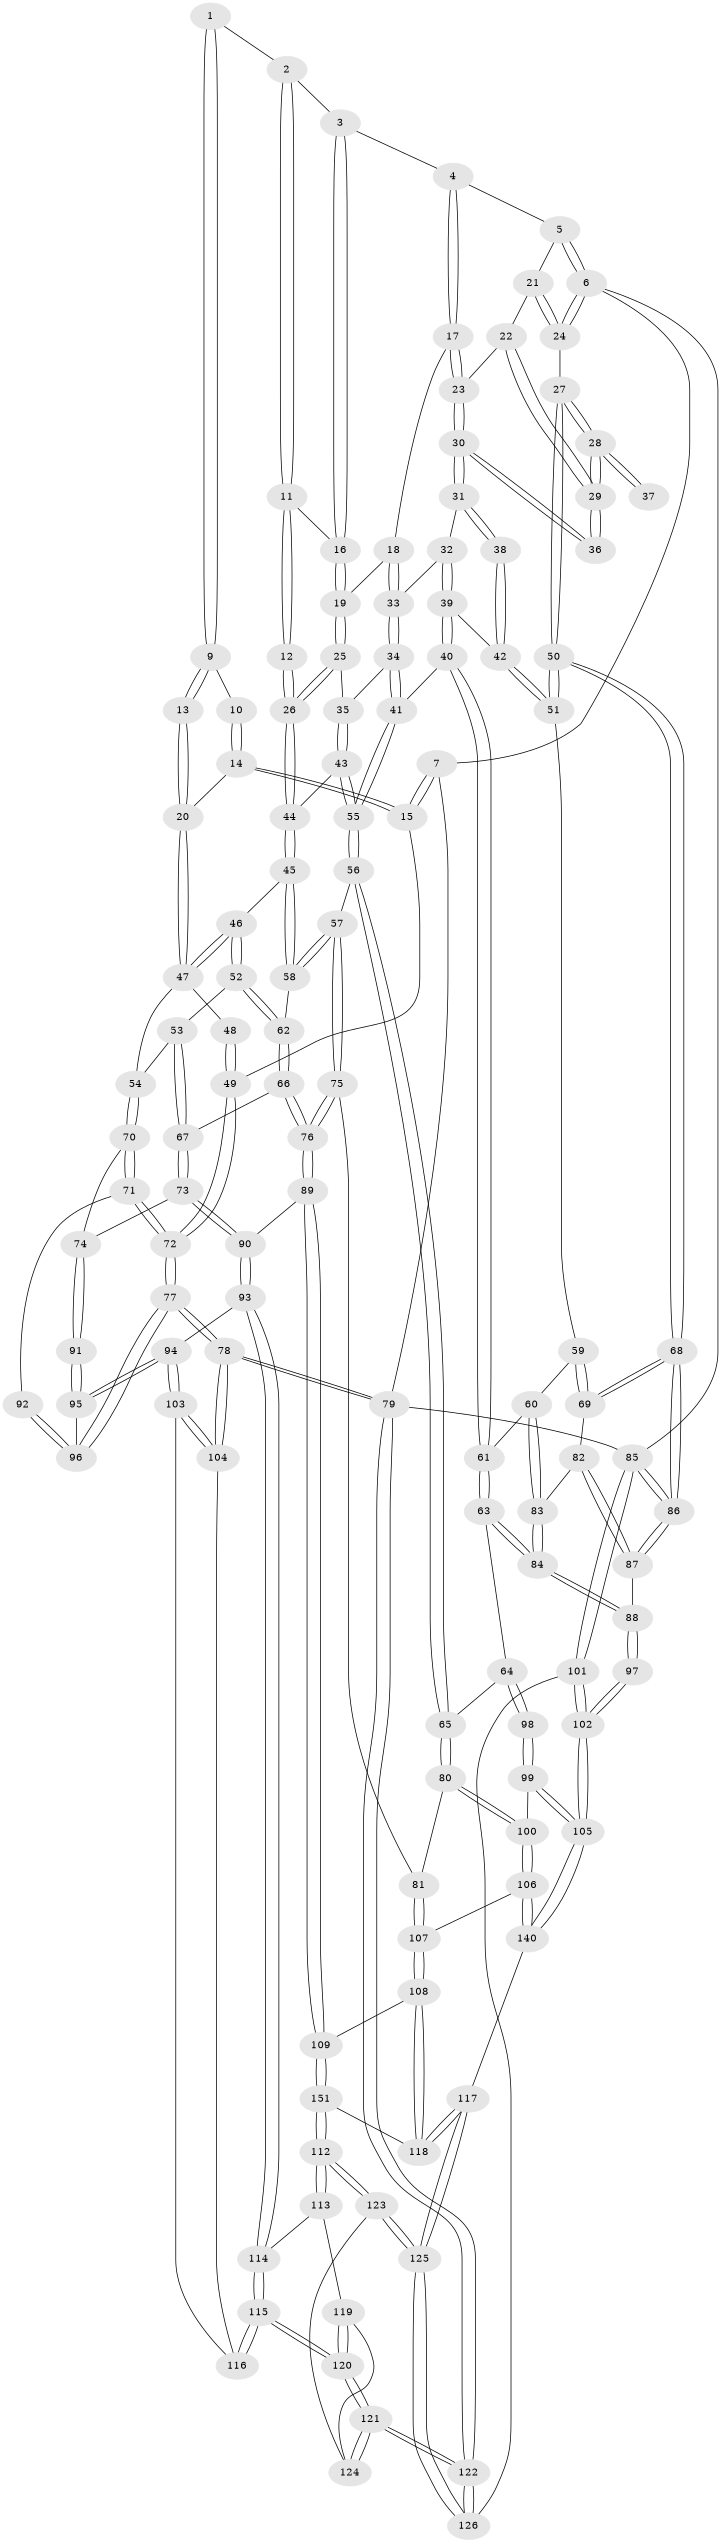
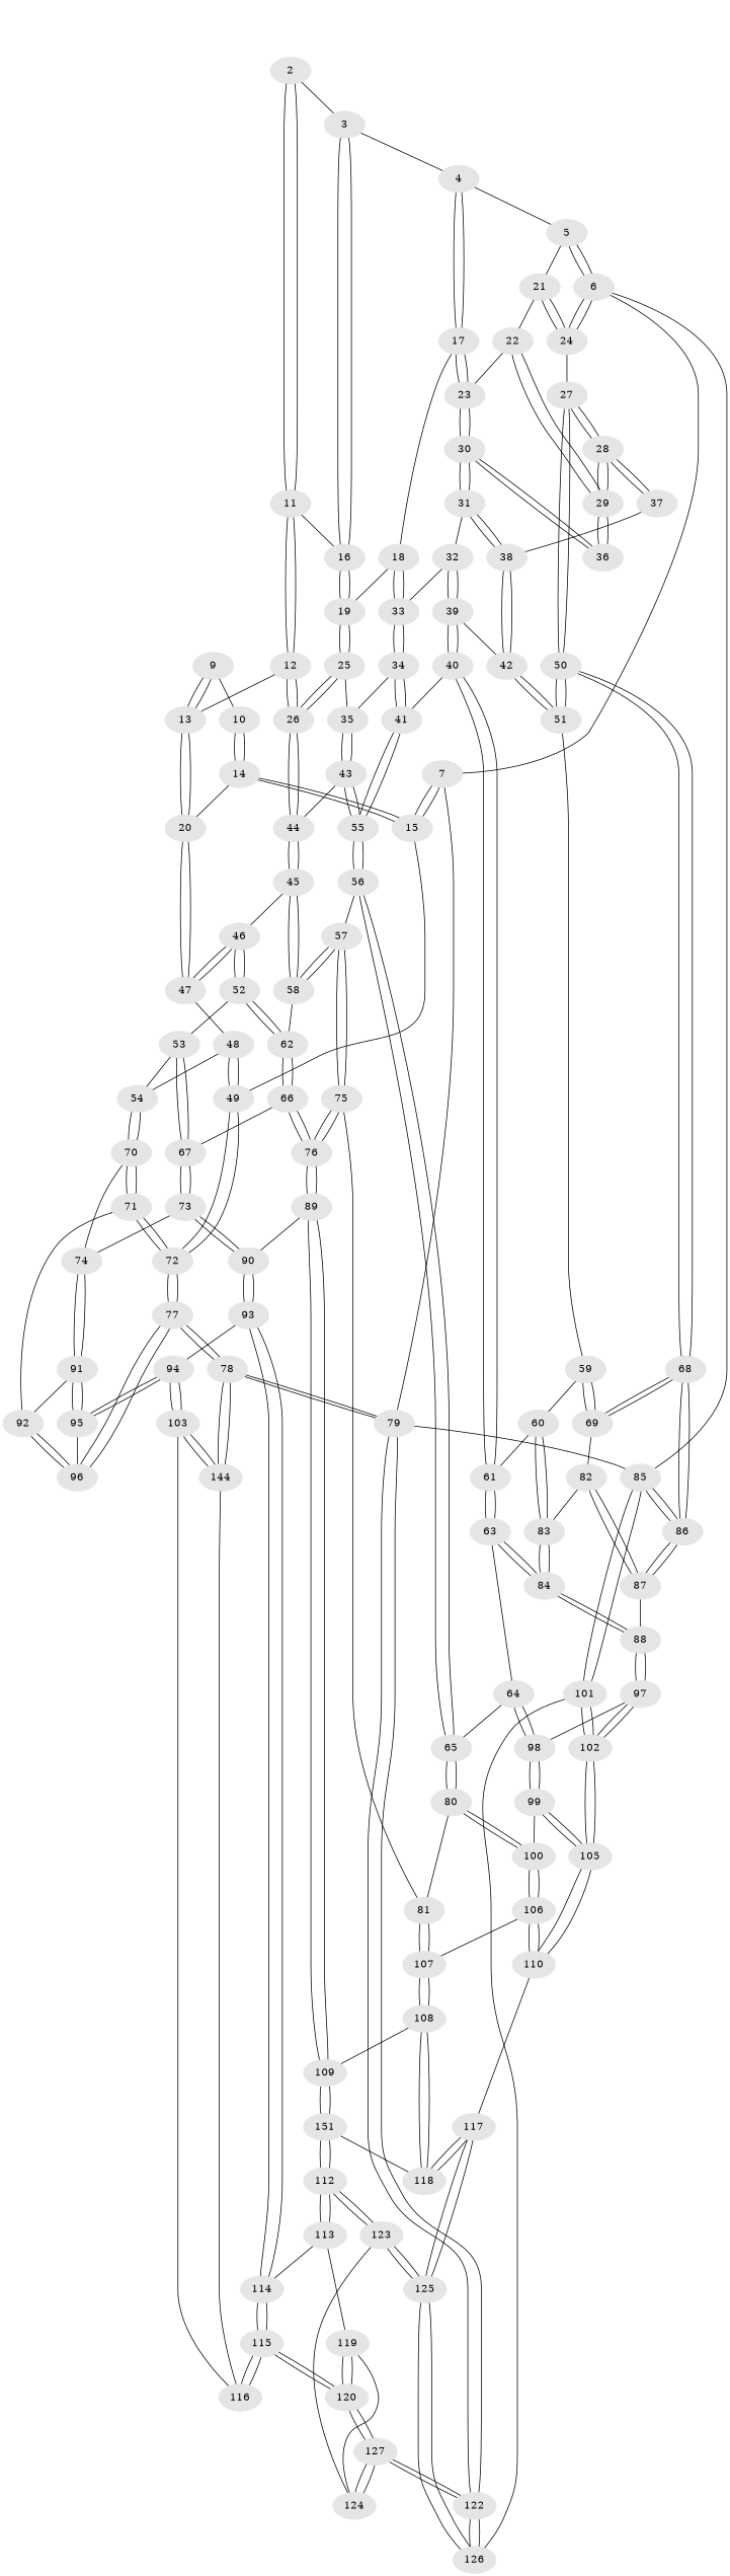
  graph {
    node [color=gray90 style=filled]
-   1
    2
    9
    3
    11
    10
    13
    4
    16
    12
    5
    17
    19
    6
    21
    18
    23
    7
    24
    85
    22
    15
    79
    27
    86
    101
    49
    122
    14
    20
    26
    44
    47
    72
    25
    33
    30
    34
    35
    48
    29
    36
    31
    28
    50
    43
    45
    37
    51
    68
    38
    32
    39
    42
    40
    41
    55
    61
    63
    56
    59
    46
    58
    52
    62
    53
    54
    70
    77
    69
    60
    67
    66
    73
    71
    74
    57
    65
    75
    80
    76
    81
    83
    82
    84
    64
    98
    88
    99
    100
    89
    90
    87
    92
    91
    96
    78
    93
    95
    107
    109
-   104
+   104 [label=144]
    116
    126
    106
    108
    97
    102
    n109 [label=151]
    94
    114
    103
    115
    105
-   110 [label=140]
+   110
    117
    118
    112
    125
    113
    123
    119
    124
    120
-   121
-   1 -- 2
-   1 -- 9
-   1 -- 9
+   121 [label=127]
    2 -- 3
    2 -- 11
    2 -- 11
    9 -- 10
    9 -- 13
    9 -- 13
    3 -- 4
    3 -- 16
    3 -- 16
    11 -- 16
    11 -- 12
    11 -- 12
    10 -- 14
    10 -- 14
    13 -- 20
    13 -- 20
    4 -- 5
    4 -- 17
    4 -- 17
    16 -- 19
    16 -- 19
+   12 -- 13
    12 -- 26
    12 -- 26
    5 -- 6
    5 -- 6
    5 -- 21
    17 -- 18
    17 -- 23
    17 -- 23
    19 -- 25
    19 -- 25
    6 -- 7
    6 -- 24
    6 -- 24
    6 -- 85
    21 -- 24
    21 -- 24
    21 -- 22
    18 -- 19
    18 -- 33
    18 -- 33
    23 -- 30
    23 -- 30
    7 -- 15
    7 -- 15
    7 -- 79
    24 -- 27
    85 -- 86
    85 -- 86
    85 -- 101
    85 -- 101
    22 -- 23
    22 -- 29
    22 -- 29
    15 -- 49
    79 -- 85
    79 -- 122
    79 -- 122
    27 -- 28
    27 -- 28
    27 -- 50
    27 -- 50
    86 -- 87
    86 -- 87
    101 -- 126
    101 -- 102
    101 -- 102
    49 -- 72
    49 -- 72
    122 -- 126
    122 -- 126
    14 -- 15
    14 -- 15
    14 -- 20
    20 -- 47
    20 -- 47
    26 -- 44
    26 -- 44
    44 -- 45
    44 -- 45
    47 -- 48
    72 -- 77
    72 -- 77
    25 -- 26
    25 -- 26
    25 -- 35
    33 -- 34
    33 -- 34
    30 -- 36
    30 -- 36
    30 -- 31
    30 -- 31
    34 -- 35
    34 -- 41
    34 -- 41
    35 -- 43
    35 -- 43
    48 -- 49
    48 -- 49
-   47 -- 54
+   48 -- 54
    29 -- 36
    29 -- 36
    31 -- 38
    31 -- 38
    31 -- 32
    28 -- 29
    28 -- 29
    28 -- 37
    28 -- 37
    50 -- 51
    50 -- 51
    50 -- 68
    50 -- 68
    43 -- 44
    43 -- 55
    43 -- 55
    45 -- 46
    45 -- 58
    45 -- 58
+   37 -- 38
    51 -- 59
    68 -- 86
    68 -- 86
    68 -- 69
    68 -- 69
    38 -- 42
    38 -- 42
    32 -- 33
    32 -- 39
    32 -- 39
    39 -- 42
    39 -- 40
    39 -- 40
    42 -- 51
    42 -- 51
    40 -- 41
    40 -- 61
    40 -- 61
    41 -- 55
    41 -- 55
    55 -- 56
    55 -- 56
    61 -- 63
    61 -- 63
    63 -- 84
    63 -- 84
    63 -- 64
    56 -- 57
    56 -- 65
    56 -- 65
    59 -- 69
    59 -- 69
    59 -- 60
    46 -- 47
    46 -- 47
    46 -- 52
    46 -- 52
    58 -- 62
    52 -- 62
    52 -- 62
    52 -- 53
    62 -- 66
    62 -- 66
    53 -- 54
    53 -- 67
    53 -- 67
    54 -- 70
    54 -- 70
    70 -- 71
    70 -- 71
    70 -- 74
    77 -- 96
    77 -- 96
    77 -- 78
    77 -- 78
    69 -- 82
    60 -- 61
    60 -- 83
    60 -- 83
    67 -- 73
    67 -- 73
    66 -- 67
    66 -- 76
    66 -- 76
    73 -- 74
    73 -- 90
    73 -- 90
    71 -- 72
    71 -- 72
    71 -- 92
    74 -- 91
    74 -- 91
    57 -- 58
    57 -- 58
    57 -- 75
    57 -- 75
    65 -- 80
    65 -- 80
    75 -- 76
    75 -- 76
    75 -- 81
    80 -- 81
    80 -- 100
    80 -- 100
    76 -- 89
    76 -- 89
    81 -- 107
    81 -- 107
    83 -- 84
    83 -- 84
    82 -- 83
    82 -- 87
    82 -- 87
    84 -- 88
    84 -- 88
    64 -- 65
    64 -- 98
    64 -- 98
    98 -- 99
    98 -- 99
    88 -- 97
    88 -- 97
    99 -- 100
    99 -- 105
    99 -- 105
    100 -- 106
    100 -- 106
    89 -- 90
    89 -- 109
    89 -- 109
    90 -- 93
    90 -- 93
    87 -- 88
    92 -- 96
    92 -- 96
+   91 -- 92
    91 -- 95
    91 -- 95
    78 -- 79
    78 -- 79
    78 -- 104
    78 -- 104
    93 -- 94
    93 -- 114
    93 -- 114
    95 -- 96
    107 -- 108
    107 -- 108
    109 -- n109
    109 -- n109
    104 -- 116
    106 -- 107
    106 -- 110
    106 -- 110
    108 -- 109
    108 -- 118
    108 -- 118
+   97 -- 98
    97 -- 102
    97 -- 102
    102 -- 105
    102 -- 105
    n109 -- 118
    n109 -- 112
    n109 -- 112
    94 -- 95
    94 -- 95
    94 -- 103
    94 -- 103
    114 -- 115
    114 -- 115
    103 -- 104
    103 -- 104
    103 -- 116
    115 -- 116
    115 -- 116
    115 -- 120
    115 -- 120
    105 -- 110
    105 -- 110
    110 -- 117
    117 -- 118
    117 -- 118
    117 -- 125
    117 -- 125
    112 -- 113
    112 -- 113
    112 -- 123
    112 -- 123
    125 -- 126
    125 -- 126
    113 -- 114
    113 -- 119
    123 -- 125
    123 -- 125
    123 -- 124
    119 -- 124
    119 -- 120
    119 -- 120
    120 -- 121
    120 -- 121
    121 -- 122
    121 -- 122
    121 -- 124
    121 -- 124
  }
